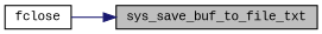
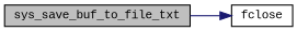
  digraph {
    rankdir=LR
    fontname="Liberation Mono"
    node [color=black fontname="Liberation Mono" fontsize=10 shape=record style=filled]
    n1 [fillcolor=grey75 fontcolor=black height=0.2 label=sys_save_buf_to_file_txt width=0.4]
    n2 [fillcolor=white height=0.2 label=fclose width=0.4]
-   n2 -> n1 [color=midnightblue fontname="Liberation Mono" fontsize=10 labelfontname=Helvetica labelfontsize=10 style=solid]
+   n1 -> n2 [color=midnightblue fontname="Liberation Mono" fontsize=10 labelfontname=Helvetica labelfontsize=10 style=solid]
  }
